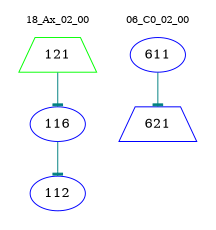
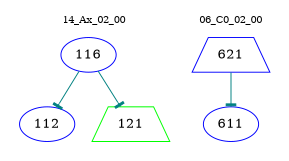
  digraph {
    node [color=blue shape=ellipse]
    edge [arrowhead=tee color=teal]
    n1 [label=116]
    n2 [label=112]
    n3 [color=green label=121 shape=trapezium]
    n4 [label=611]
    n5 [label=621 shape=trapezium]
    subgraph cluster_1 {
      color=white
      fontsize=10
-     label="18_Ax_02_00"
+     label="14_Ax_02_00"
      n1
      n2
      n3
    }
    subgraph cluster_2 {
      color=white
      fontsize=10
      label="06_C0_02_00"
      n4
      n5
    }
    n1 -> n2
-   n3 -> n1
-   n4 -> n5
+   n1 -> n3
+   n5 -> n4
  }
